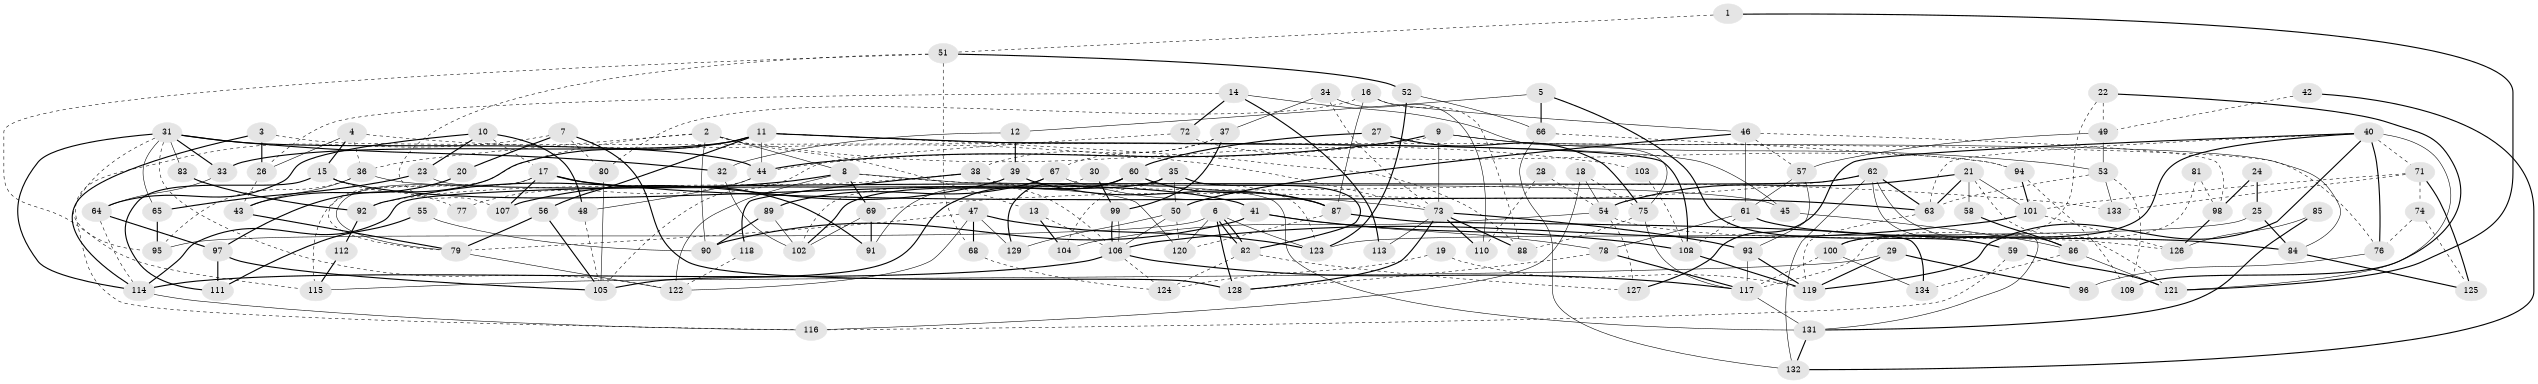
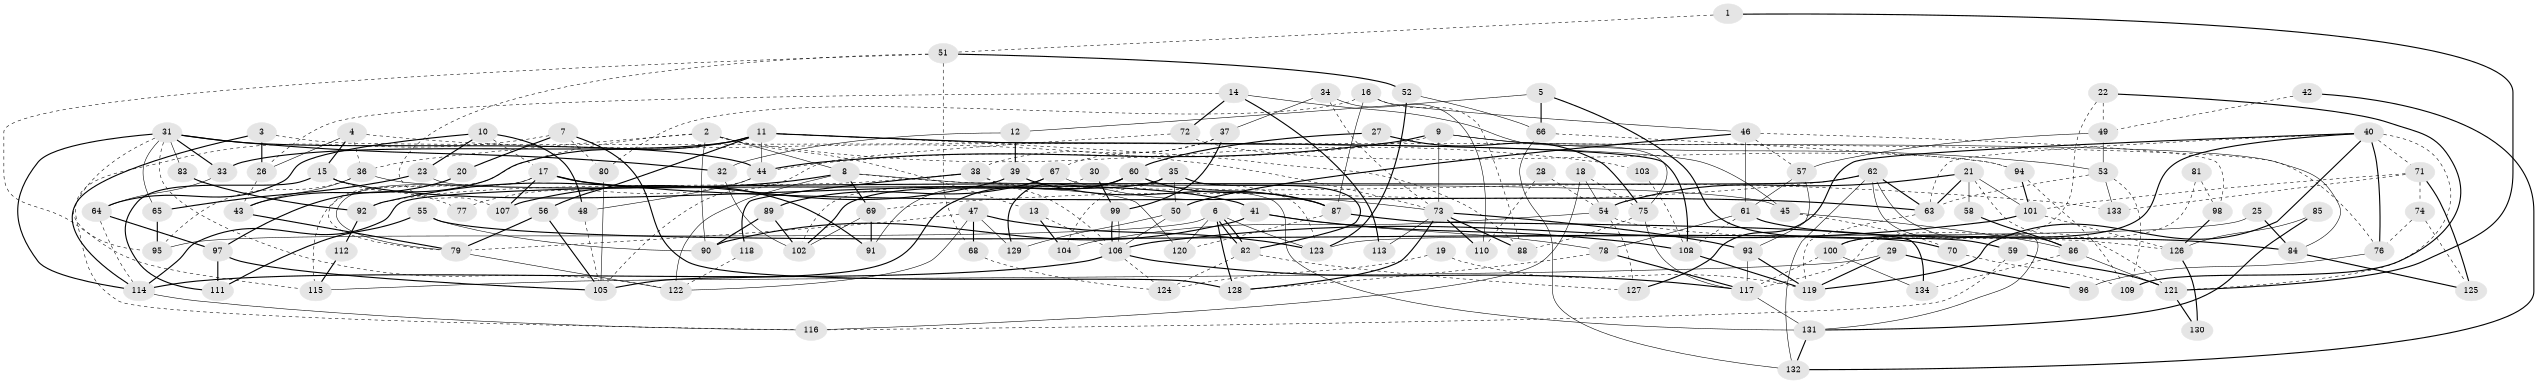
  graph {
    node [color=gray90 style=filled]
    edge [style=bold]
    1
    51
    121
    107
    115
    68
    52
+   130
    2
    8
    13
    36
    79
    90
    103
    69
    92
    122
    131
    133
    104
    106
    95
    45
    43
    108
    3
    26
    76
    114
    96
    116
    4
    15
    73
    41
    77
    111
    128
    88
    113
    110
    93
    5
    12
    59
    66
    32
    39
    132
    94
    6
    82
    120
    123
    124
    127
    7
    20
    80
    105
    91
    102
    112
    9
    44
    53
    84
    48
    63
    109
    125
    10
    17
    23
    64
    65
    97
    11
    33
    56
+   70
    86
    119
    87
    117
    14
    72
    75
    78
    16
    46
    98
    50
    57
    61
    134
    18
    54
    126
    19
    21
    58
    101
    22
    49
    100
-   24
    25
    27
    60
    129
    28
    29
    30
    99
    31
    83
    34
    37
    38
    67
    35
    118
    89
    40
    71
    74
    42
    47
    81
    55
    62
    85
    1 -- 51 [style=dashed]
    1 -- 121
    51 -- 107 [style=dashed]
    51 -- 115 [style=dashed]
    51 -- 68 [style=dashed]
    51 -- 52
+   121 -- 130
    68 -- 124 [style=dashed]
    52 -- 66 [style=solid]
    52 -- 123
    2 -- 8 [style=solid]
    2 -- 13 [style=dashed]
    2 -- 36 [style=dashed]
    2 -- 79 [style=dashed]
    2 -- 90 [style=solid]
    2 -- 103 [style=dashed]
    8 -- 69
    8 -- 92
    8 -- 122 [style=solid]
    8 -- 131 [style=solid]
    8 -- 133 [style=dashed]
    13 -- 104
    13 -- 106 [style=dashed]
    36 -- 95 [style=dashed]
    36 -- 45 [style=solid]
    36 -- 43 [style=solid]
    79 -- 122 [style=solid]
    103 -- 108 [style=dashed]
    69 -- 91
    69 -- 102 [style=solid]
    92 -- 112
    131 -- 132
    106 -- 114
    106 -- 124 [style=dashed]
    106 -- 117
+   45 -- 70 [style=dashed]
    45 -- 86 [style=solid]
    43 -- 79
    108 -- 119
    3 -- 26
    3 -- 76 [style=dashed]
    3 -- 114
    26 -- 43 [style=dashed]
    76 -- 96 [style=solid]
    114 -- 116 [style=solid]
    4 -- 36 [style=dashed]
    4 -- 26 [style=solid]
    4 -- 15
    4 -- 73 [style=dashed]
    15 -- 41
    15 -- 77 [style=dashed]
    15 -- 111
    73 -- 128
    73 -- 88
    73 -- 113 [style=solid]
    73 -- 110
    73 -- 93
    41 -- 90
    41 -- 108
    41 -- 78 [style=solid]
    93 -- 119
    93 -- 117 [style=solid]
    5 -- 12 [style=solid]
    5 -- 59
    5 -- 66
    12 -- 32 [style=solid]
    12 -- 39
    59 -- 121
    59 -- 116 [style=dashed]
    66 -- 132 [style=solid]
    66 -- 94 [style=dashed]
    32 -- 102 [style=solid]
    39 -- 107
    39 -- 87
    94 -- 109 [style=dashed]
    94 -- 101
    6 -- 95 [style=solid]
    6 -- 128
    6 -- 82
    6 -- 82
    6 -- 120 [style=solid]
    6 -- 123 [style=solid]
    82 -- 124 [style=dashed]
    82 -- 127 [style=dashed]
    7 -- 116 [style=dashed]
    7 -- 128
    7 -- 20
    7 -- 80 [style=dashed]
    20 -- 43
    80 -- 105 [style=solid]
    112 -- 115
    9 -- 73 [style=solid]
    9 -- 44
    9 -- 44 [style=dashed]
    9 -- 53 [style=solid]
    9 -- 84 [style=solid]
    44 -- 77 [style=dashed]
    44 -- 48 [style=solid]
    53 -- 133 [style=solid]
    53 -- 63 [style=dashed]
    53 -- 109 [style=dashed]
    84 -- 125
    48 -- 105 [style=dashed]
    63 -- 119 [style=dashed]
    10 -- 48
    10 -- 17 [style=dashed]
    10 -- 23
    10 -- 64
    17 -- 107
    17 -- 115 [style=dashed]
    17 -- 79 [style=solid]
    17 -- 91
    17 -- 63
    23 -- 120 [style=solid]
    23 -- 65
    64 -- 114 [style=dashed]
    64 -- 97
    65 -- 95
    97 -- 111
    97 -- 105
    11 -- 45 [style=solid]
    11 -- 108
    11 -- 88 [style=dashed]
    11 -- 44 [style=solid]
    11 -- 97
    11 -- 33
    11 -- 56
    33 -- 64 [style=solid]
    56 -- 79
    56 -- 105
+   70 -- 109 [style=dashed]
    86 -- 121 [style=solid]
    86 -- 134 [style=dashed]
    87 -- 120 [style=dashed]
    87 -- 134
    117 -- 131 [style=solid]
    14 -- 26 [style=dashed]
    14 -- 113
    14 -- 72
    14 -- 75 [style=solid]
    72 -- 94 [style=dashed]
    72 -- 105 [style=dashed]
    75 -- 88 [style=dashed]
    75 -- 117 [style=solid]
    78 -- 128 [style=dashed]
    78 -- 117
    16 -- 88 [style=dashed]
    16 -- 80 [style=dashed]
    16 -- 87 [style=solid]
    16 -- 46 [style=solid]
    46 -- 98 [style=dashed]
    46 -- 50
    46 -- 57 [style=dashed]
    46 -- 61 [style=solid]
    98 -- 126
    50 -- 106 [style=solid]
-   50 -- 120 [style=dashed]
    50 -- 129 [style=solid]
    57 -- 93 [style=solid]
    57 -- 61 [style=solid]
    61 -- 108 [style=dashed]
    61 -- 84
    61 -- 78 [style=solid]
    18 -- 116 [style=solid]
    18 -- 75 [style=dashed]
    18 -- 54 [style=solid]
    54 -- 104 [style=solid]
    54 -- 127 [style=dashed]
    54 -- 126 [style=dashed]
+   126 -- 130
    19 -- 124 [style=dashed]
    19 -- 119 [style=dashed]
    21 -- 121 [style=dashed]
    21 -- 63
    21 -- 54
    21 -- 58 [style=solid]
    21 -- 101 [style=solid]
    58 -- 86
    101 -- 106
    101 -- 126 [style=dashed]
    22 -- 109
    22 -- 49 [style=dashed]
    22 -- 100 [style=dashed]
    49 -- 53 [style=solid]
    49 -- 57 [style=solid]
    100 -- 117 [style=dashed]
    100 -- 134 [style=solid]
-   24 -- 98
-   24 -- 25
    25 -- 123 [style=solid]
    25 -- 84
    27 -- 75
    27 -- 60
    60 -- 105
    60 -- 87
    60 -- 129
    28 -- 110 [style=dashed]
    28 -- 54 [style=dashed]
    29 -- 115 [style=solid]
    29 -- 96
    29 -- 119
    30 -- 102 [style=dashed]
    30 -- 99
    99 -- 106
    99 -- 106 [style=solid]
    31 -- 122 [style=dashed]
    31 -- 95 [style=dashed]
    31 -- 114
    31 -- 32
    31 -- 44
    31 -- 65 [style=solid]
    31 -- 33
    31 -- 83 [style=solid]
    83 -- 92
    34 -- 73 [style=dashed]
    34 -- 110 [style=solid]
    34 -- 37 [style=solid]
    37 -- 99
    37 -- 38 [style=dashed]
    37 -- 67 [style=dashed]
    38 -- 92 [style=dashed]
    38 -- 106 [style=dashed]
    38 -- 123 [style=dashed]
    38 -- 118
    67 -- 73 [style=solid]
    67 -- 91 [style=solid]
    67 -- 89
    35 -- 104 [style=dashed]
    35 -- 82
    35 -- 102
    35 -- 50 [style=solid]
    118 -- 122 [style=dashed]
    89 -- 90
-   89 -- 102 [style=solid]
-   40 -- 121 [style=solid]
+   89 -- 102
+   40 -- 121 [style=dashed]
    40 -- 76
    40 -- 127
    40 -- 63 [style=dashed]
    40 -- 119
    40 -- 100
    40 -- 71 [style=dashed]
    71 -- 133 [style=dashed]
    71 -- 125
    71 -- 101 [style=dashed]
    71 -- 74 [style=dashed]
    74 -- 76 [style=dashed]
    74 -- 125 [style=dashed]
    42 -- 132
    42 -- 49 [style=dashed]
    47 -- 68
    47 -- 79 [style=dashed]
    47 -- 122 [style=solid]
    47 -- 123
    47 -- 129 [style=solid]
    81 -- 117 [style=dashed]
    81 -- 98 [style=dashed]
    55 -- 90 [style=solid]
    55 -- 111
+   55 -- 70
    62 -- 69 [style=dashed]
    62 -- 131 [style=solid]
    62 -- 114
    62 -- 132 [style=solid]
    62 -- 63
    62 -- 86 [style=solid]
    85 -- 131
    85 -- 126 [style=solid]
  }
